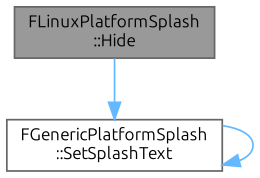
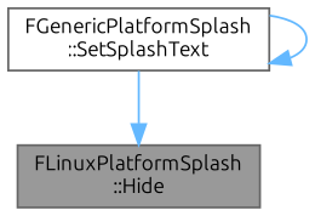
  digraph {
    rankdir=TB
    fontname=Ubuntu
    node [fontname=Ubuntu fontsize=10 shape=box style=filled]
    edge [color=steelblue1 fontname=Ubuntu fontsize=10 labelfontname=Helvetica labelfontsize=10 style=solid]
    n1 [color=gray40 fillcolor=grey60 fontcolor=black height=0.2 label="FLinuxPlatformSplash\l::Hide" width=0.4]
    n2 [color=grey40 fillcolor=white height=0.2 label="FGenericPlatformSplash\l::SetSplashText" width=0.4]
-   n1 -> n2
+   n2 -> n1
    n2 -> n2
  }
